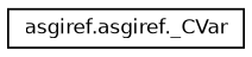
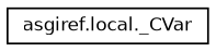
  digraph {
    rankdir=LR
-   n1 [color=black fillcolor=white fontname=Helvetica fontsize=10 height=0.2 label="asgiref.asgiref._CVar" shape=record style=filled width=0.4]
+   n1 [color=black fillcolor=white fontname=Helvetica fontsize=10 height=0.2 label="asgiref.local._CVar" shape=record style=filled width=0.4]
  }
